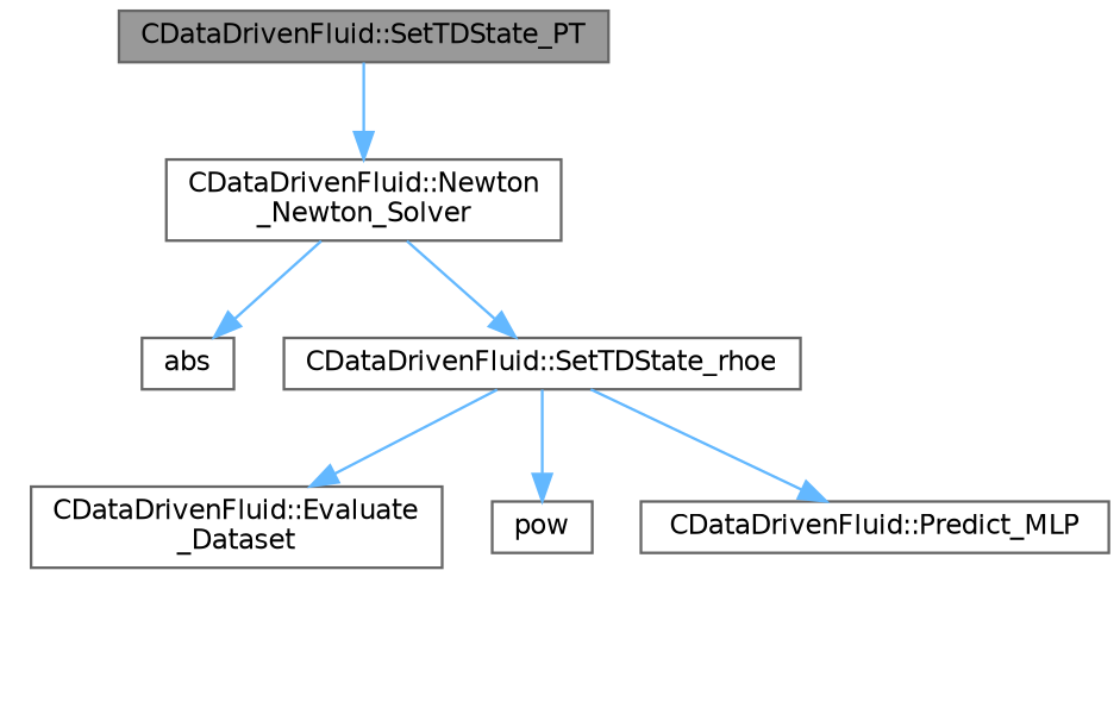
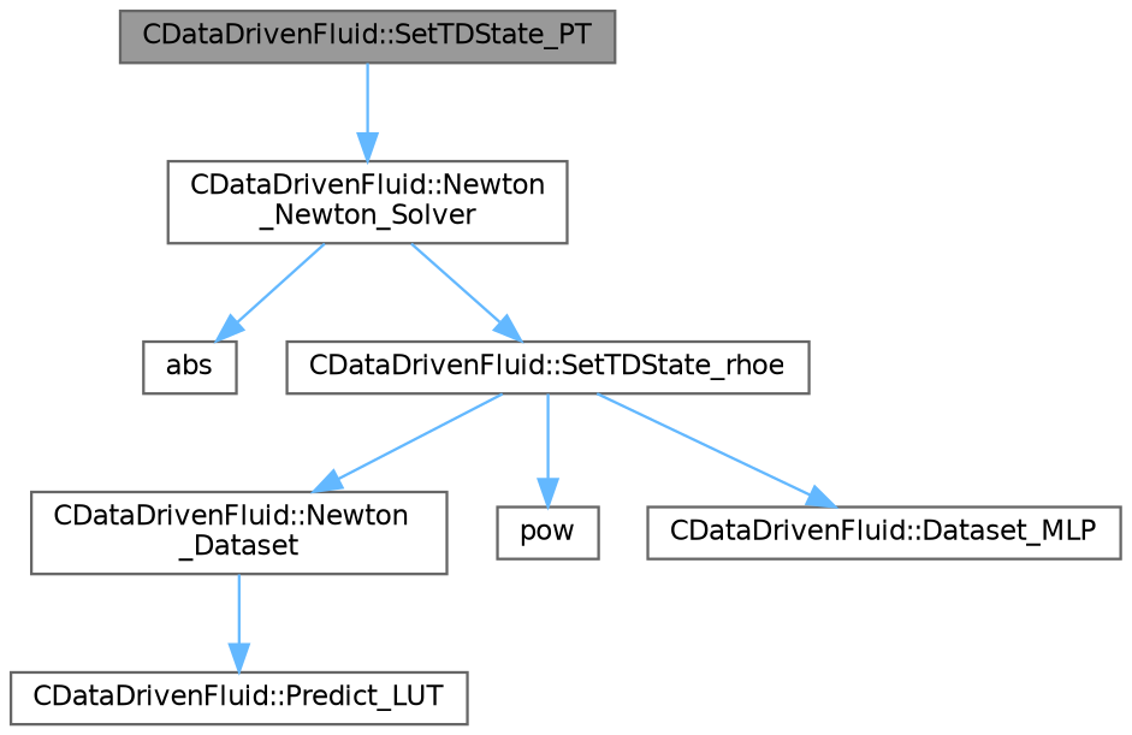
  digraph {
    rankdir=TB
    node [color=grey40 fillcolor=white fontname=Helvetica fontsize=10 shape=box style=filled]
    edge [color=steelblue1 fontname=Helvetica fontsize=10 labelfontname=Helvetica labelfontsize=10 style=solid]
    n1 [color=gray40 fillcolor=grey60 fontcolor=black height=0.2 label="CDataDrivenFluid::SetTDState_PT" width=0.4]
    n2 [height=0.2 label="CDataDrivenFluid::Newton\l_Newton_Solver" width=0.4]
    n3 [height=0.2 label=abs width=0.4]
    n4 [height=0.2 label="CDataDrivenFluid::SetTDState_rhoe" width=0.4]
-   n5 [height=0.2 label="CDataDrivenFluid::Evaluate\l_Dataset" width=0.4]
+   n5 [height=0.2 label="CDataDrivenFluid::Newton\l_Dataset" width=0.4]
    n6 [height=0.2 label=pow width=0.4]
-   n7 [height=0.2 label="CDataDrivenFluid::Predict_MLP" width=0.4]
+   n7 [height=0.2 label="CDataDrivenFluid::Dataset_MLP" width=0.4]
+   n8 [height=0.2 label="CDataDrivenFluid::Predict_LUT" width=0.4]
    n1 -> n2
    n2 -> n3
    n2 -> n4
    n4 -> n5
    n4 -> n6
    n4 -> n7
+   n5 -> n8
  }
